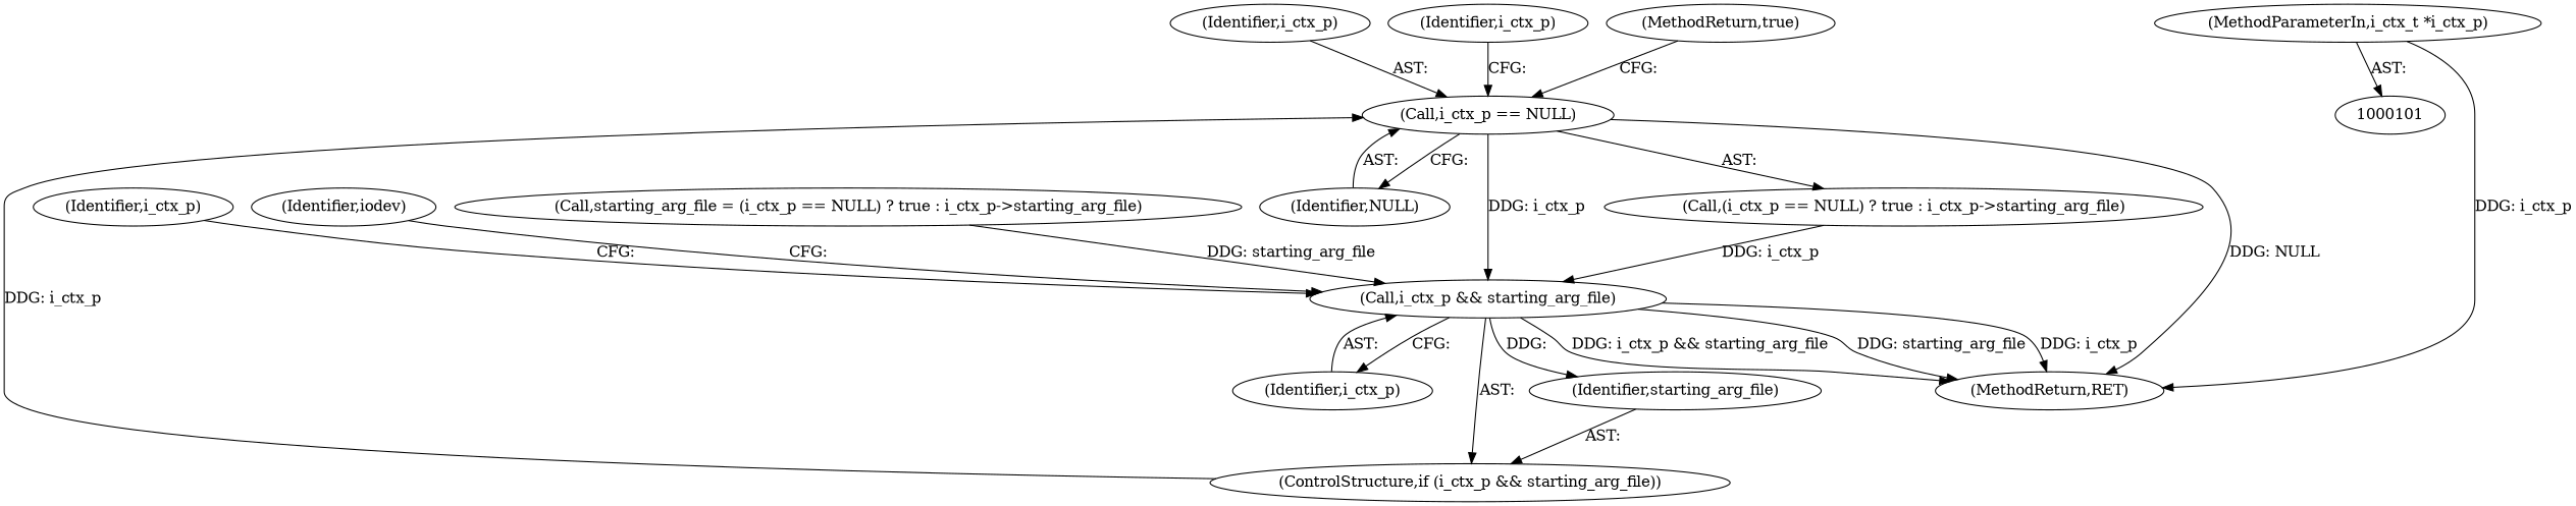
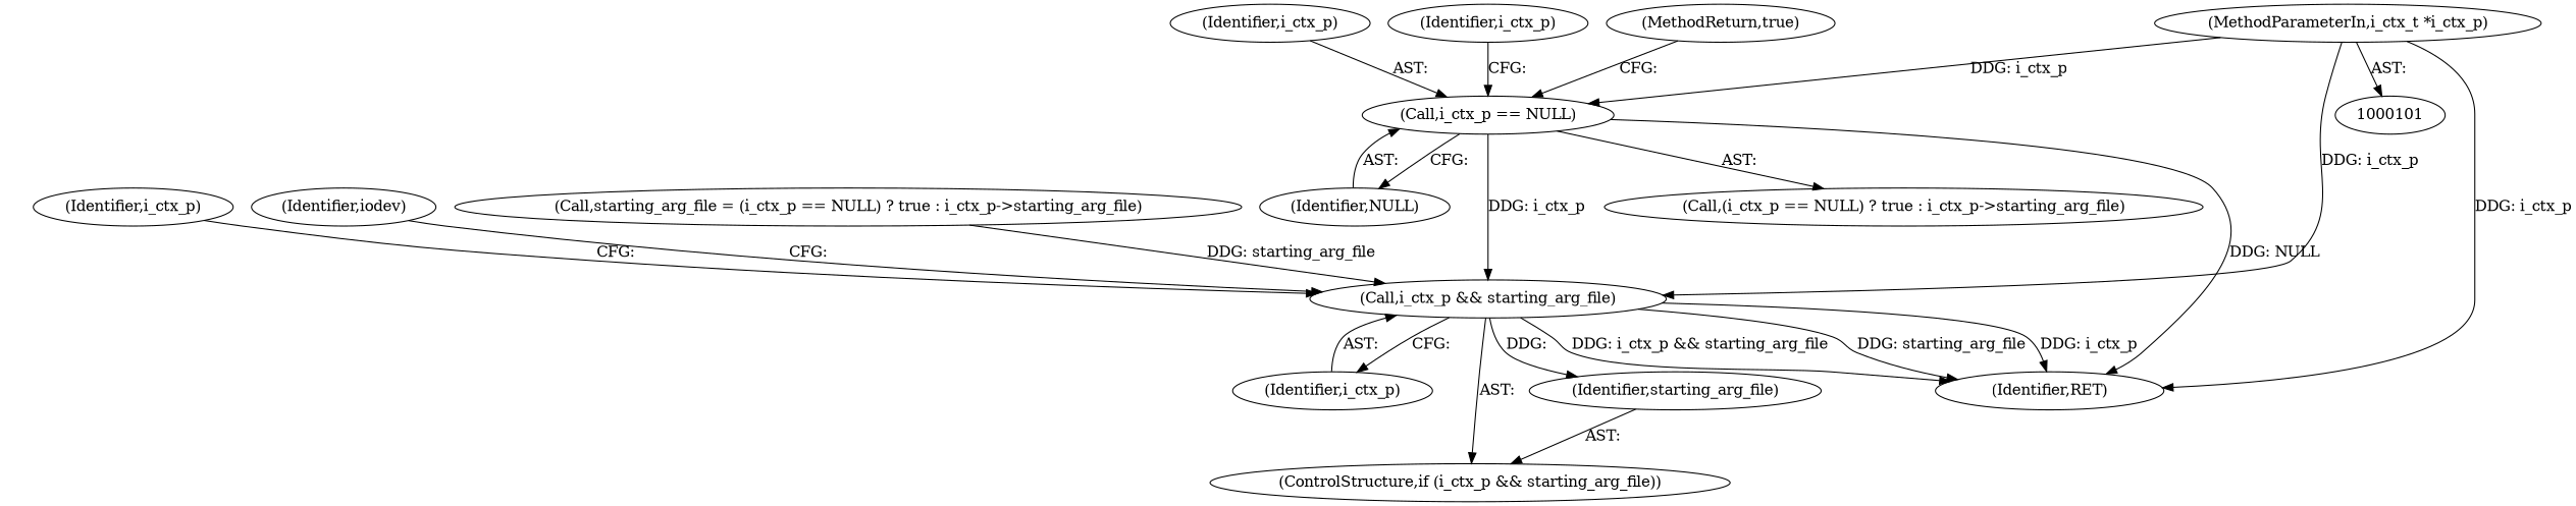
  digraph {
    n1 [label="(MethodParameterIn,i_ctx_t *i_ctx_p)"]
    n2 [label="(Call,i_ctx_p == NULL)"]
    n3 [label="(Call,i_ctx_p && starting_arg_file)"]
-   n4 [label="(MethodReturn,RET)"]
+   n4 [label="(Identifier,RET)"]
    n5 [label=1000101]
    n6 [label="(Call,(i_ctx_p == NULL) ? true : i_ctx_p->starting_arg_file)"]
    n7 [label="(Identifier,NULL)"]
    n8 [label="(Identifier,i_ctx_p)"]
    n9 [label="(ControlStructure,if (i_ctx_p && starting_arg_file))"]
    n10 [label="(Identifier,starting_arg_file)"]
    n11 [label="(Identifier,i_ctx_p)"]
    n12 [label="(Identifier,i_ctx_p)"]
    n13 [label="(Identifier,iodev)"]
    n14 [label="(Identifier,i_ctx_p)"]
    n15 [label="(MethodReturn,true)"]
    n16 [label="(Call,starting_arg_file = (i_ctx_p == NULL) ? true : i_ctx_p->starting_arg_file)"]
-   n9 -> n2 [label="DDG: i_ctx_p"]
-   n6 -> n3 [label="DDG: i_ctx_p"]
+   n1 -> n2 [label="DDG: i_ctx_p"]
+   n1 -> n3 [label="DDG: i_ctx_p"]
    n1 -> n4 [label="DDG: i_ctx_p"]
    n1 -> n5 [label="AST: "]
    n2 -> n3 [label="DDG: i_ctx_p"]
    n2 -> n4 [label="DDG: NULL"]
    n2 -> n6 [label="AST: "]
    n2 -> n7 [label="CFG: "]
    n3 -> n4 [label="DDG: starting_arg_file"]
    n3 -> n4 [label="DDG: i_ctx_p"]
    n3 -> n4 [label="DDG: i_ctx_p && starting_arg_file"]
    n3 -> n8 [label="CFG: "]
    n3 -> n9 [label="AST: "]
    n3 -> n10 [label="DDG: "]
    n7 -> n2 [label="AST: "]
    n8 -> n3 [label="AST: "]
    n10 -> n9 [label="AST: "]
    n11 -> n3 [label="CFG: "]
    n12 -> n2 [label="AST: "]
    n13 -> n3 [label="CFG: "]
    n14 -> n2 [label="CFG: "]
    n15 -> n2 [label="CFG: "]
    n16 -> n3 [label="DDG: starting_arg_file"]
  }
